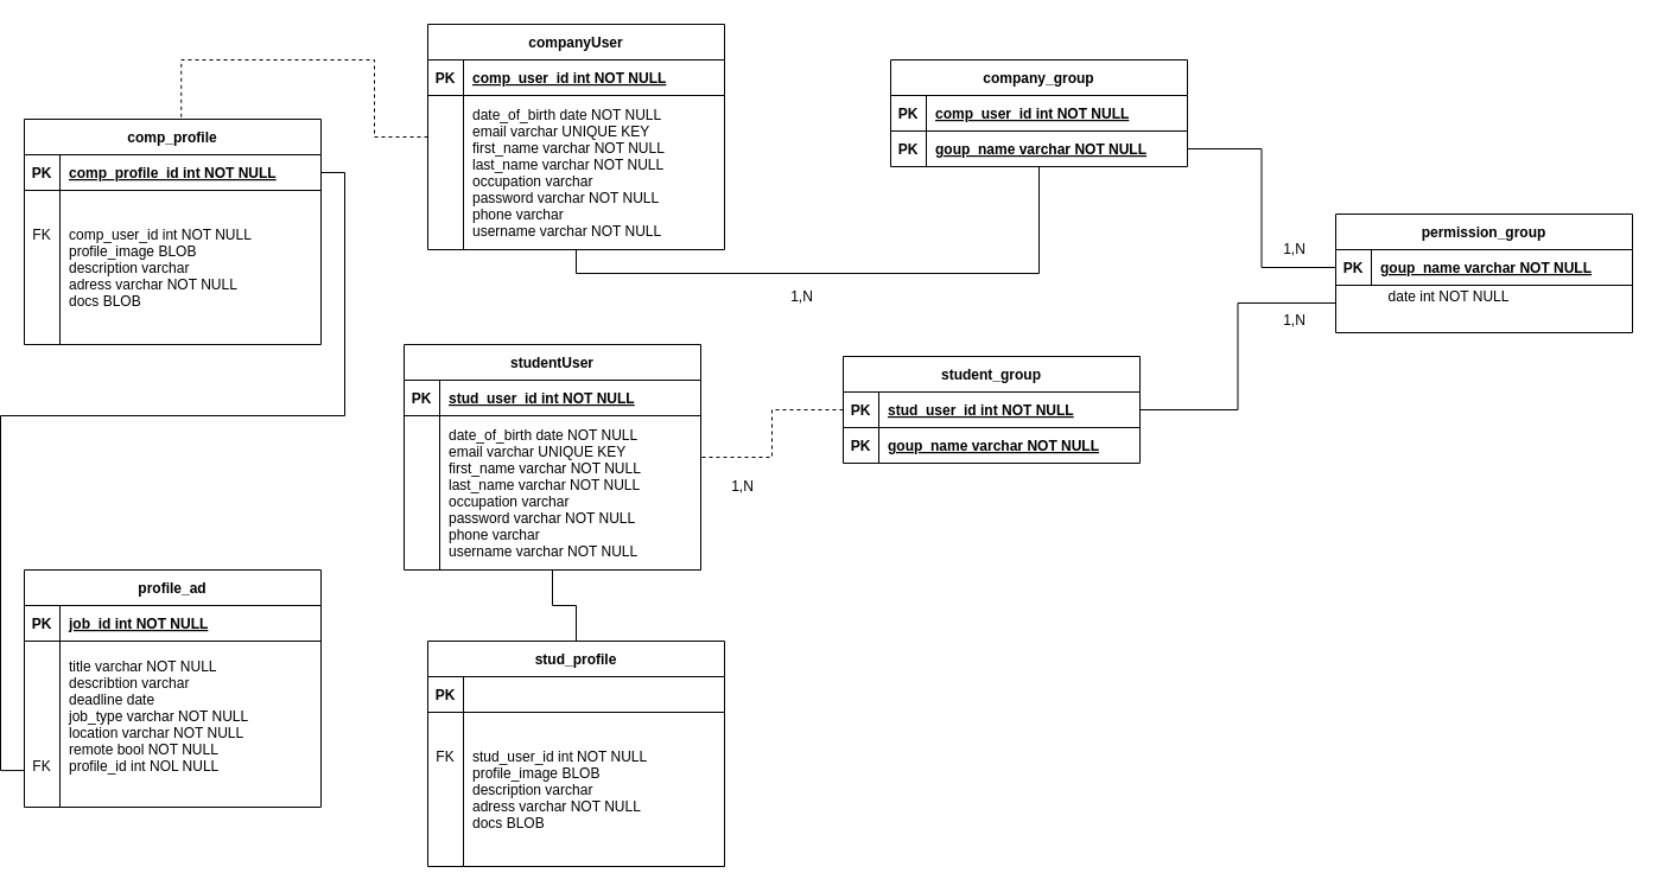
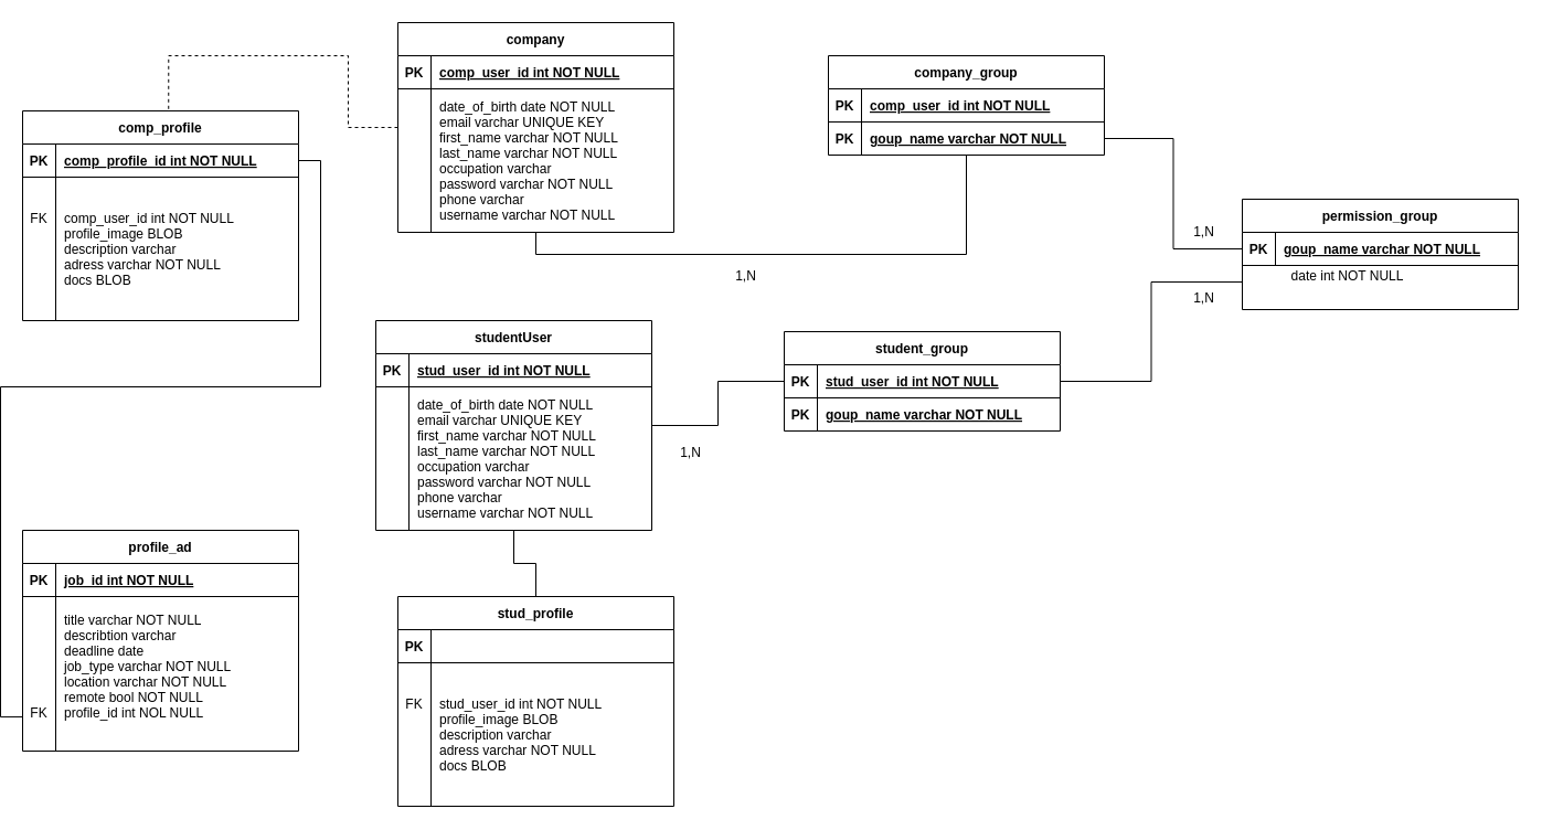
  <mxCell id="0" />
  <mxCell id="1" parent="0" />
  <mxCell id="2" style="edgeStyle=orthogonalEdgeStyle;rounded=0;orthogonalLoop=1;jettySize=auto;html=1;endArrow=none;endFill=0;" parent="1" source="3" target="42" edge="1"><mxGeometry relative="1" as="geometry"><Array as="points"><mxPoint x="875" y="230" /><mxPoint x="485" y="230" /></Array></mxGeometry></mxCell>
  <mxCell id="3" value="company_group" style="shape=table;startSize=30;container=1;collapsible=1;childLayout=tableLayout;fixedRows=1;rowLines=0;fontStyle=1;align=center;resizeLast=1;" parent="1" vertex="1"><mxGeometry x="750" y="50" width="250" height="90" as="geometry" /></mxCell>
  <mxCell id="4" value="" style="shape=partialRectangle;collapsible=0;dropTarget=0;pointerEvents=0;fillColor=none;points=[[0,0.5],[1,0.5]];portConstraint=eastwest;top=0;left=0;right=0;bottom=1;" parent="3" vertex="1"><mxGeometry y="30" width="250" height="30" as="geometry" /></mxCell>
  <mxCell id="5" value="PK" style="shape=partialRectangle;overflow=hidden;connectable=0;fillColor=none;top=0;left=0;bottom=0;right=0;fontStyle=1;" parent="4" vertex="1"><mxGeometry width="30" height="30" as="geometry"><mxRectangle width="30" height="30" as="alternateBounds" /></mxGeometry></mxCell>
  <mxCell id="6" value="comp_user_id int NOT NULL" style="shape=partialRectangle;overflow=hidden;connectable=0;fillColor=none;top=0;left=0;bottom=0;right=0;align=left;spacingLeft=6;fontStyle=5;" parent="4" vertex="1"><mxGeometry x="30" width="220" height="30" as="geometry"><mxRectangle width="220" height="30" as="alternateBounds" /></mxGeometry></mxCell>
  <mxCell id="7" value="" style="shape=partialRectangle;collapsible=0;dropTarget=0;pointerEvents=0;fillColor=none;points=[[0,0.5],[1,0.5]];portConstraint=eastwest;top=0;left=0;right=0;bottom=0;" parent="3" vertex="1"><mxGeometry y="60" width="250" height="30" as="geometry" /></mxCell>
  <mxCell id="8" value="PK" style="shape=partialRectangle;overflow=hidden;connectable=0;fillColor=none;top=0;left=0;bottom=0;right=0;fontStyle=1" parent="7" vertex="1"><mxGeometry width="30" height="30" as="geometry"><mxRectangle width="30" height="30" as="alternateBounds" /></mxGeometry></mxCell>
  <mxCell id="9" value="goup_name varchar NOT NULL" style="shape=partialRectangle;overflow=hidden;connectable=0;fillColor=none;top=0;left=0;bottom=0;right=0;align=left;spacingLeft=6;fontStyle=5" parent="7" vertex="1"><mxGeometry x="30" width="220" height="30" as="geometry"><mxRectangle width="220" height="30" as="alternateBounds" /></mxGeometry></mxCell>
  <mxCell id="10" value="permission_group" style="shape=table;startSize=30;container=1;collapsible=1;childLayout=tableLayout;fixedRows=1;rowLines=0;fontStyle=1;align=center;resizeLast=1;" parent="1" vertex="1"><mxGeometry x="1125" y="180" width="250" height="100" as="geometry" /></mxCell>
  <mxCell id="11" value="" style="shape=partialRectangle;collapsible=0;dropTarget=0;pointerEvents=0;fillColor=none;points=[[0,0.5],[1,0.5]];portConstraint=eastwest;top=0;left=0;right=0;bottom=1;" parent="10" vertex="1"><mxGeometry y="30" width="250" height="30" as="geometry" /></mxCell>
  <mxCell id="12" value="PK" style="shape=partialRectangle;overflow=hidden;connectable=0;fillColor=none;top=0;left=0;bottom=0;right=0;fontStyle=1;" parent="11" vertex="1"><mxGeometry width="30" height="30" as="geometry"><mxRectangle width="30" height="30" as="alternateBounds" /></mxGeometry></mxCell>
  <mxCell id="13" value="goup_name varchar NOT NULL" style="shape=partialRectangle;overflow=hidden;connectable=0;fillColor=none;top=0;left=0;bottom=0;right=0;align=left;spacingLeft=6;fontStyle=5;" parent="11" vertex="1"><mxGeometry x="30" width="220" height="30" as="geometry"><mxRectangle width="220" height="30" as="alternateBounds" /></mxGeometry></mxCell>
  <mxCell id="14" value="profile_ad" style="shape=table;startSize=30;container=1;collapsible=1;childLayout=tableLayout;fixedRows=1;rowLines=0;fontStyle=1;align=center;resizeLast=1;" parent="1" vertex="1"><mxGeometry x="20" y="480" width="250" height="200" as="geometry" /></mxCell>
  <mxCell id="15" value="" style="shape=partialRectangle;collapsible=0;dropTarget=0;pointerEvents=0;fillColor=none;points=[[0,0.5],[1,0.5]];portConstraint=eastwest;top=0;left=0;right=0;bottom=1;" parent="14" vertex="1"><mxGeometry y="30" width="250" height="30" as="geometry" /></mxCell>
  <mxCell id="16" value="PK" style="shape=partialRectangle;overflow=hidden;connectable=0;fillColor=none;top=0;left=0;bottom=0;right=0;fontStyle=1;" parent="15" vertex="1"><mxGeometry width="30" height="30" as="geometry"><mxRectangle width="30" height="30" as="alternateBounds" /></mxGeometry></mxCell>
  <mxCell id="17" value="job_id int NOT NULL" style="shape=partialRectangle;overflow=hidden;connectable=0;fillColor=none;top=0;left=0;bottom=0;right=0;align=left;spacingLeft=6;fontStyle=5;" parent="15" vertex="1"><mxGeometry x="30" width="220" height="30" as="geometry"><mxRectangle width="220" height="30" as="alternateBounds" /></mxGeometry></mxCell>
  <mxCell id="18" value="" style="shape=partialRectangle;collapsible=0;dropTarget=0;pointerEvents=0;fillColor=none;points=[[0,0.5],[1,0.5]];portConstraint=eastwest;top=0;left=0;right=0;bottom=0;" parent="14" vertex="1"><mxGeometry y="60" width="250" height="140" as="geometry" /></mxCell>
  <mxCell id="19" value="&#10;&#10;&#10;&#10;&#10;FK" style="shape=partialRectangle;overflow=hidden;connectable=0;fillColor=none;top=0;left=0;bottom=0;right=0;" parent="18" vertex="1"><mxGeometry width="30" height="140" as="geometry"><mxRectangle width="30" height="140" as="alternateBounds" /></mxGeometry></mxCell>
  <mxCell id="20" value="title varchar NOT NULL&#10;describtion varchar&#10;deadline date&#10;job_type varchar NOT NULL&#10;location varchar NOT NULL&#10;remote bool NOT NULL&#10;profile_id int NOL NULL&#10;" style="shape=partialRectangle;overflow=hidden;connectable=0;fillColor=none;top=0;left=0;bottom=0;right=0;align=left;spacingLeft=6;" parent="18" vertex="1"><mxGeometry x="30" width="220" height="140" as="geometry"><mxRectangle width="220" height="140" as="alternateBounds" /></mxGeometry></mxCell>
  <mxCell id="21" value="comp_profile" style="shape=table;startSize=30;container=1;collapsible=1;childLayout=tableLayout;fixedRows=1;rowLines=0;fontStyle=1;align=center;resizeLast=1;" parent="1" vertex="1"><mxGeometry x="20" y="100" width="250" height="190" as="geometry" /></mxCell>
  <mxCell id="22" value="" style="shape=partialRectangle;collapsible=0;dropTarget=0;pointerEvents=0;fillColor=none;points=[[0,0.5],[1,0.5]];portConstraint=eastwest;top=0;left=0;right=0;bottom=1;" parent="21" vertex="1"><mxGeometry y="30" width="250" height="30" as="geometry" /></mxCell>
  <mxCell id="23" value="PK" style="shape=partialRectangle;overflow=hidden;connectable=0;fillColor=none;top=0;left=0;bottom=0;right=0;fontStyle=1;" parent="22" vertex="1"><mxGeometry width="30" height="30" as="geometry"><mxRectangle width="30" height="30" as="alternateBounds" /></mxGeometry></mxCell>
  <mxCell id="24" value="comp_profile_id int NOT NULL" style="shape=partialRectangle;overflow=hidden;connectable=0;fillColor=none;top=0;left=0;bottom=0;right=0;align=left;spacingLeft=6;fontStyle=5;" parent="22" vertex="1"><mxGeometry x="30" width="220" height="30" as="geometry"><mxRectangle width="220" height="30" as="alternateBounds" /></mxGeometry></mxCell>
  <mxCell id="25" value="" style="shape=partialRectangle;collapsible=0;dropTarget=0;pointerEvents=0;fillColor=none;points=[[0,0.5],[1,0.5]];portConstraint=eastwest;top=0;left=0;right=0;bottom=0;" parent="21" vertex="1"><mxGeometry y="60" width="250" height="130" as="geometry" /></mxCell>
  <mxCell id="26" value="FK&#10;&#10;&#10;&#10;" style="shape=partialRectangle;overflow=hidden;connectable=0;fillColor=none;top=0;left=0;bottom=0;right=0;" parent="25" vertex="1"><mxGeometry width="30" height="130" as="geometry"><mxRectangle width="30" height="130" as="alternateBounds" /></mxGeometry></mxCell>
  <mxCell id="27" value="comp_user_id int NOT NULL&#10;profile_image BLOB&#10;description varchar &#10;adress varchar NOT NULL&#10;docs BLOB" style="shape=partialRectangle;overflow=hidden;connectable=0;fillColor=none;top=0;left=0;bottom=0;right=0;align=left;spacingLeft=6;" parent="25" vertex="1"><mxGeometry x="30" width="220" height="130" as="geometry"><mxRectangle width="220" height="130" as="alternateBounds" /></mxGeometry></mxCell>
  <mxCell id="28" style="edgeStyle=orthogonalEdgeStyle;rounded=0;orthogonalLoop=1;jettySize=auto;html=1;entryX=-0.002;entryY=0.779;entryDx=0;entryDy=0;entryPerimeter=0;startArrow=none;startFill=0;endArrow=none;endFill=0;exitX=1;exitY=0.5;exitDx=0;exitDy=0;" parent="1" source="22" target="18" edge="1"><mxGeometry relative="1" as="geometry" /></mxCell>
  <mxCell id="29" style="edgeStyle=orthogonalEdgeStyle;rounded=0;orthogonalLoop=1;jettySize=auto;html=1;entryX=0;entryY=0.5;entryDx=0;entryDy=0;startArrow=none;startFill=0;endArrow=none;endFill=0;" parent="1" source="7" target="11" edge="1"><mxGeometry relative="1" as="geometry" /></mxCell>
  <mxCell id="30" value="1,N" style="text;html=1;align=center;verticalAlign=middle;resizable=0;points=[];autosize=1;strokeColor=none;fillColor=none;" parent="1" vertex="1"><mxGeometry x="660" y="240" width="30" height="20" as="geometry" /></mxCell>
  <mxCell id="31" value="1,N" style="text;html=1;align=center;verticalAlign=middle;resizable=0;points=[];autosize=1;strokeColor=none;fillColor=none;" parent="1" vertex="1"><mxGeometry x="1075" y="200" width="30" height="20" as="geometry" /></mxCell>
  <mxCell id="32" value="date int NOT NULL" style="text;html=1;align=center;verticalAlign=middle;resizable=0;points=[];autosize=1;strokeColor=none;fillColor=none;" parent="1" vertex="1"><mxGeometry x="1160" y="240" width="120" height="20" as="geometry" /></mxCell>
  <mxCell id="33" style="edgeStyle=orthogonalEdgeStyle;rounded=0;orthogonalLoop=1;jettySize=auto;html=1;endArrow=none;endFill=0;" parent="1" source="34" target="49" edge="1"><mxGeometry relative="1" as="geometry" /></mxCell>
  <mxCell id="34" value="studentUser" style="shape=table;startSize=30;container=1;collapsible=1;childLayout=tableLayout;fixedRows=1;rowLines=0;fontStyle=1;align=center;resizeLast=1;" parent="1" vertex="1"><mxGeometry x="340" y="290" width="250" height="190" as="geometry" /></mxCell>
  <mxCell id="35" value="" style="shape=partialRectangle;collapsible=0;dropTarget=0;pointerEvents=0;fillColor=none;points=[[0,0.5],[1,0.5]];portConstraint=eastwest;top=0;left=0;right=0;bottom=1;" parent="34" vertex="1"><mxGeometry y="30" width="250" height="30" as="geometry" /></mxCell>
  <mxCell id="36" value="PK" style="shape=partialRectangle;overflow=hidden;connectable=0;fillColor=none;top=0;left=0;bottom=0;right=0;fontStyle=1;" parent="35" vertex="1"><mxGeometry width="30" height="30" as="geometry"><mxRectangle width="30" height="30" as="alternateBounds" /></mxGeometry></mxCell>
  <mxCell id="37" value="stud_user_id int NOT NULL" style="shape=partialRectangle;overflow=hidden;connectable=0;fillColor=none;top=0;left=0;bottom=0;right=0;align=left;spacingLeft=6;fontStyle=5;" parent="35" vertex="1"><mxGeometry x="30" width="220" height="30" as="geometry"><mxRectangle width="220" height="30" as="alternateBounds" /></mxGeometry></mxCell>
  <mxCell id="38" value="" style="shape=partialRectangle;collapsible=0;dropTarget=0;pointerEvents=0;fillColor=none;points=[[0,0.5],[1,0.5]];portConstraint=eastwest;top=0;left=0;right=0;bottom=0;" parent="34" vertex="1"><mxGeometry y="60" width="250" height="130" as="geometry" /></mxCell>
  <mxCell id="39" value="" style="shape=partialRectangle;overflow=hidden;connectable=0;fillColor=none;top=0;left=0;bottom=0;right=0;" parent="38" vertex="1"><mxGeometry width="30" height="130" as="geometry"><mxRectangle width="30" height="130" as="alternateBounds" /></mxGeometry></mxCell>
  <mxCell id="40" value="date_of_birth date NOT NULL&#10;email varchar UNIQUE KEY&#10;first_name varchar NOT NULL&#10;last_name varchar NOT NULL&#10;occupation varchar&#10;password varchar NOT NULL&#10;phone varchar&#10;username varchar NOT NULL" style="shape=partialRectangle;overflow=hidden;connectable=0;fillColor=none;top=0;left=0;bottom=0;right=0;align=left;spacingLeft=6;" parent="38" vertex="1"><mxGeometry x="30" width="220" height="130" as="geometry"><mxRectangle width="220" height="130" as="alternateBounds" /></mxGeometry></mxCell>
  <mxCell id="41" style="edgeStyle=orthogonalEdgeStyle;rounded=0;orthogonalLoop=1;jettySize=auto;html=1;entryX=0.529;entryY=-0.007;entryDx=0;entryDy=0;entryPerimeter=0;endArrow=none;endFill=0;dashed=1;" parent="1" source="42" target="21" edge="1"><mxGeometry relative="1" as="geometry"><Array as="points"><mxPoint x="315" y="115" /><mxPoint x="315" y="50" /><mxPoint x="152" y="50" /></Array></mxGeometry></mxCell>
- <mxCell id="42" value="companyUser" style="shape=table;startSize=30;container=1;collapsible=1;childLayout=tableLayout;fixedRows=1;rowLines=0;fontStyle=1;align=center;resizeLast=1;" parent="1" vertex="1"><mxGeometry x="360" y="20" width="250" height="190" as="geometry" /></mxCell>
+ <mxCell id="42" value="company" style="shape=table;startSize=30;container=1;collapsible=1;childLayout=tableLayout;fixedRows=1;rowLines=0;fontStyle=1;align=center;resizeLast=1;" parent="1" vertex="1"><mxGeometry x="360" y="20" width="250" height="190" as="geometry" /></mxCell>
  <mxCell id="43" value="" style="shape=partialRectangle;collapsible=0;dropTarget=0;pointerEvents=0;fillColor=none;points=[[0,0.5],[1,0.5]];portConstraint=eastwest;top=0;left=0;right=0;bottom=1;" parent="42" vertex="1"><mxGeometry y="30" width="250" height="30" as="geometry" /></mxCell>
  <mxCell id="44" value="PK" style="shape=partialRectangle;overflow=hidden;connectable=0;fillColor=none;top=0;left=0;bottom=0;right=0;fontStyle=1;" parent="43" vertex="1"><mxGeometry width="30" height="30" as="geometry"><mxRectangle width="30" height="30" as="alternateBounds" /></mxGeometry></mxCell>
  <mxCell id="45" value="comp_user_id int NOT NULL" style="shape=partialRectangle;overflow=hidden;connectable=0;fillColor=none;top=0;left=0;bottom=0;right=0;align=left;spacingLeft=6;fontStyle=5;" parent="43" vertex="1"><mxGeometry x="30" width="220" height="30" as="geometry"><mxRectangle width="220" height="30" as="alternateBounds" /></mxGeometry></mxCell>
  <mxCell id="46" value="" style="shape=partialRectangle;collapsible=0;dropTarget=0;pointerEvents=0;fillColor=none;points=[[0,0.5],[1,0.5]];portConstraint=eastwest;top=0;left=0;right=0;bottom=0;" parent="42" vertex="1"><mxGeometry y="60" width="250" height="130" as="geometry" /></mxCell>
  <mxCell id="47" value="" style="shape=partialRectangle;overflow=hidden;connectable=0;fillColor=none;top=0;left=0;bottom=0;right=0;" parent="46" vertex="1"><mxGeometry width="30" height="130" as="geometry"><mxRectangle width="30" height="130" as="alternateBounds" /></mxGeometry></mxCell>
  <mxCell id="48" value="date_of_birth date NOT NULL&#10;email varchar UNIQUE KEY&#10;first_name varchar NOT NULL&#10;last_name varchar NOT NULL&#10;occupation varchar&#10;password varchar NOT NULL&#10;phone varchar&#10;username varchar NOT NULL" style="shape=partialRectangle;overflow=hidden;connectable=0;fillColor=none;top=0;left=0;bottom=0;right=0;align=left;spacingLeft=6;" parent="46" vertex="1"><mxGeometry x="30" width="220" height="130" as="geometry"><mxRectangle width="220" height="130" as="alternateBounds" /></mxGeometry></mxCell>
  <mxCell id="49" value="stud_profile" style="shape=table;startSize=30;container=1;collapsible=1;childLayout=tableLayout;fixedRows=1;rowLines=0;fontStyle=1;align=center;resizeLast=1;" parent="1" vertex="1"><mxGeometry x="360" y="540" width="250" height="190" as="geometry" /></mxCell>
  <mxCell id="50" value="" style="shape=partialRectangle;collapsible=0;dropTarget=0;pointerEvents=0;fillColor=none;points=[[0,0.5],[1,0.5]];portConstraint=eastwest;top=0;left=0;right=0;bottom=1;" parent="49" vertex="1"><mxGeometry y="30" width="250" height="30" as="geometry" /></mxCell>
  <mxCell id="51" value="PK" style="shape=partialRectangle;overflow=hidden;connectable=0;fillColor=none;top=0;left=0;bottom=0;right=0;fontStyle=1;" parent="50" vertex="1"><mxGeometry width="30" height="30" as="geometry"><mxRectangle width="30" height="30" as="alternateBounds" /></mxGeometry></mxCell>
  <mxCell id="52" value="" style="shape=partialRectangle;collapsible=0;dropTarget=0;pointerEvents=0;fillColor=none;points=[[0,0.5],[1,0.5]];portConstraint=eastwest;top=0;left=0;right=0;bottom=0;" parent="49" vertex="1"><mxGeometry y="60" width="250" height="130" as="geometry" /></mxCell>
  <mxCell id="53" value="FK&#10;&#10;&#10;&#10;" style="shape=partialRectangle;overflow=hidden;connectable=0;fillColor=none;top=0;left=0;bottom=0;right=0;" parent="52" vertex="1"><mxGeometry width="30" height="130" as="geometry"><mxRectangle width="30" height="130" as="alternateBounds" /></mxGeometry></mxCell>
  <mxCell id="54" value="stud_user_id int NOT NULL&#10;profile_image BLOB&#10;description varchar &#10;adress varchar NOT NULL&#10;docs BLOB" style="shape=partialRectangle;overflow=hidden;connectable=0;fillColor=none;top=0;left=0;bottom=0;right=0;align=left;spacingLeft=6;" parent="52" vertex="1"><mxGeometry x="30" width="220" height="130" as="geometry"><mxRectangle width="220" height="130" as="alternateBounds" /></mxGeometry></mxCell>
  <mxCell id="55" style="edgeStyle=orthogonalEdgeStyle;rounded=0;orthogonalLoop=1;jettySize=auto;html=1;entryX=0;entryY=0.75;entryDx=0;entryDy=0;endArrow=none;endFill=0;" parent="1" source="57" target="10" edge="1"><mxGeometry relative="1" as="geometry" /></mxCell>
- <mxCell id="56" style="edgeStyle=orthogonalEdgeStyle;rounded=0;orthogonalLoop=1;jettySize=auto;html=1;endArrow=none;endFill=0;dashed=1;" parent="1" source="57" target="34" edge="1"><mxGeometry relative="1" as="geometry" /></mxCell>
+ <mxCell id="56" style="edgeStyle=orthogonalEdgeStyle;rounded=0;orthogonalLoop=1;jettySize=auto;html=1;endArrow=none;endFill=0;" parent="1" source="57" target="34" edge="1"><mxGeometry relative="1" as="geometry" /></mxCell>
  <mxCell id="57" value="student_group" style="shape=table;startSize=30;container=1;collapsible=1;childLayout=tableLayout;fixedRows=1;rowLines=0;fontStyle=1;align=center;resizeLast=1;" parent="1" vertex="1"><mxGeometry x="710" y="300" width="250" height="90" as="geometry" /></mxCell>
  <mxCell id="58" value="" style="shape=partialRectangle;collapsible=0;dropTarget=0;pointerEvents=0;fillColor=none;points=[[0,0.5],[1,0.5]];portConstraint=eastwest;top=0;left=0;right=0;bottom=1;" parent="57" vertex="1"><mxGeometry y="30" width="250" height="30" as="geometry" /></mxCell>
  <mxCell id="59" value="PK" style="shape=partialRectangle;overflow=hidden;connectable=0;fillColor=none;top=0;left=0;bottom=0;right=0;fontStyle=1;" parent="58" vertex="1"><mxGeometry width="30" height="30" as="geometry"><mxRectangle width="30" height="30" as="alternateBounds" /></mxGeometry></mxCell>
  <mxCell id="60" value="stud_user_id int NOT NULL" style="shape=partialRectangle;overflow=hidden;connectable=0;fillColor=none;top=0;left=0;bottom=0;right=0;align=left;spacingLeft=6;fontStyle=5;" parent="58" vertex="1"><mxGeometry x="30" width="220" height="30" as="geometry"><mxRectangle width="220" height="30" as="alternateBounds" /></mxGeometry></mxCell>
  <mxCell id="61" value="" style="shape=partialRectangle;collapsible=0;dropTarget=0;pointerEvents=0;fillColor=none;points=[[0,0.5],[1,0.5]];portConstraint=eastwest;top=0;left=0;right=0;bottom=0;" parent="57" vertex="1"><mxGeometry y="60" width="250" height="30" as="geometry" /></mxCell>
  <mxCell id="62" value="PK" style="shape=partialRectangle;overflow=hidden;connectable=0;fillColor=none;top=0;left=0;bottom=0;right=0;fontStyle=1" parent="61" vertex="1"><mxGeometry width="30" height="30" as="geometry"><mxRectangle width="30" height="30" as="alternateBounds" /></mxGeometry></mxCell>
  <mxCell id="63" value="goup_name varchar NOT NULL" style="shape=partialRectangle;overflow=hidden;connectable=0;fillColor=none;top=0;left=0;bottom=0;right=0;align=left;spacingLeft=6;fontStyle=5" parent="61" vertex="1"><mxGeometry x="30" width="220" height="30" as="geometry"><mxRectangle width="220" height="30" as="alternateBounds" /></mxGeometry></mxCell>
  <mxCell id="64" value="1,N" style="text;html=1;align=center;verticalAlign=middle;resizable=0;points=[];autosize=1;strokeColor=none;fillColor=none;" parent="1" vertex="1"><mxGeometry x="610" y="400" width="30" height="20" as="geometry" /></mxCell>
  <mxCell id="65" value="1,N" style="text;html=1;align=center;verticalAlign=middle;resizable=0;points=[];autosize=1;strokeColor=none;fillColor=none;" parent="1" vertex="1"><mxGeometry x="1075" y="260" width="30" height="20" as="geometry" /></mxCell>
